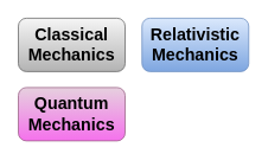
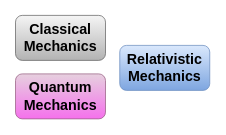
  <mxCell id="0" />
  <mxCell id="1" parent="0" />
  <mxCell id="2" value="&lt;div style=&quot;font-size: 19px;&quot;&gt;Classical&lt;/div&gt;&lt;div style=&quot;font-size: 19px;&quot;&gt;Mechanics&lt;br style=&quot;font-size: 19px;&quot;&gt;&lt;/div&gt;" style="rounded=1;whiteSpace=wrap;html=1;fillColor=#f5f5f5;strokeColor=#666666;fontStyle=1;fontSize=19;gradientColor=#b3b3b3;" vertex="1" parent="1"><mxGeometry x="20" y="20" width="120" height="60" as="geometry" /></mxCell>
  <mxCell id="3" value="&lt;div style=&quot;font-size: 19px&quot;&gt;Quantum&lt;/div&gt;&lt;div style=&quot;font-size: 19px&quot;&gt;Mechanics&lt;br style=&quot;font-size: 19px&quot;&gt;&lt;/div&gt;" style="rounded=1;whiteSpace=wrap;html=1;fillColor=#e6d0de;strokeColor=#996185;fontStyle=1;fontSize=19;gradientColor=#F571EC;" vertex="1" parent="1"><mxGeometry x="20" y="98" width="120" height="60" as="geometry" /></mxCell>
- <mxCell id="4" value="&lt;div style=&quot;font-size: 19px&quot;&gt;Relativistic&lt;/div&gt;&lt;div style=&quot;font-size: 19px&quot;&gt;Mechanics&lt;br style=&quot;font-size: 19px&quot;&gt;&lt;/div&gt;" style="rounded=1;whiteSpace=wrap;html=1;fillColor=#dae8fc;strokeColor=#6c8ebf;fontStyle=1;fontSize=19;gradientColor=#7ea6e0;" vertex="1" parent="1"><mxGeometry x="159" y="20" width="120" height="60" as="geometry" /></mxCell>
+ <mxCell id="4" value="&lt;div style=&quot;font-size: 19px&quot;&gt;Relativistic&lt;/div&gt;&lt;div style=&quot;font-size: 19px&quot;&gt;Mechanics&lt;br style=&quot;font-size: 19px&quot;&gt;&lt;/div&gt;" style="rounded=1;whiteSpace=wrap;html=1;fillColor=#dae8fc;strokeColor=#6c8ebf;fontStyle=1;fontSize=19;gradientColor=#7ea6e0;" vertex="1" parent="1"><mxGeometry x="159" y="60" width="120" height="60" as="geometry" /></mxCell>
